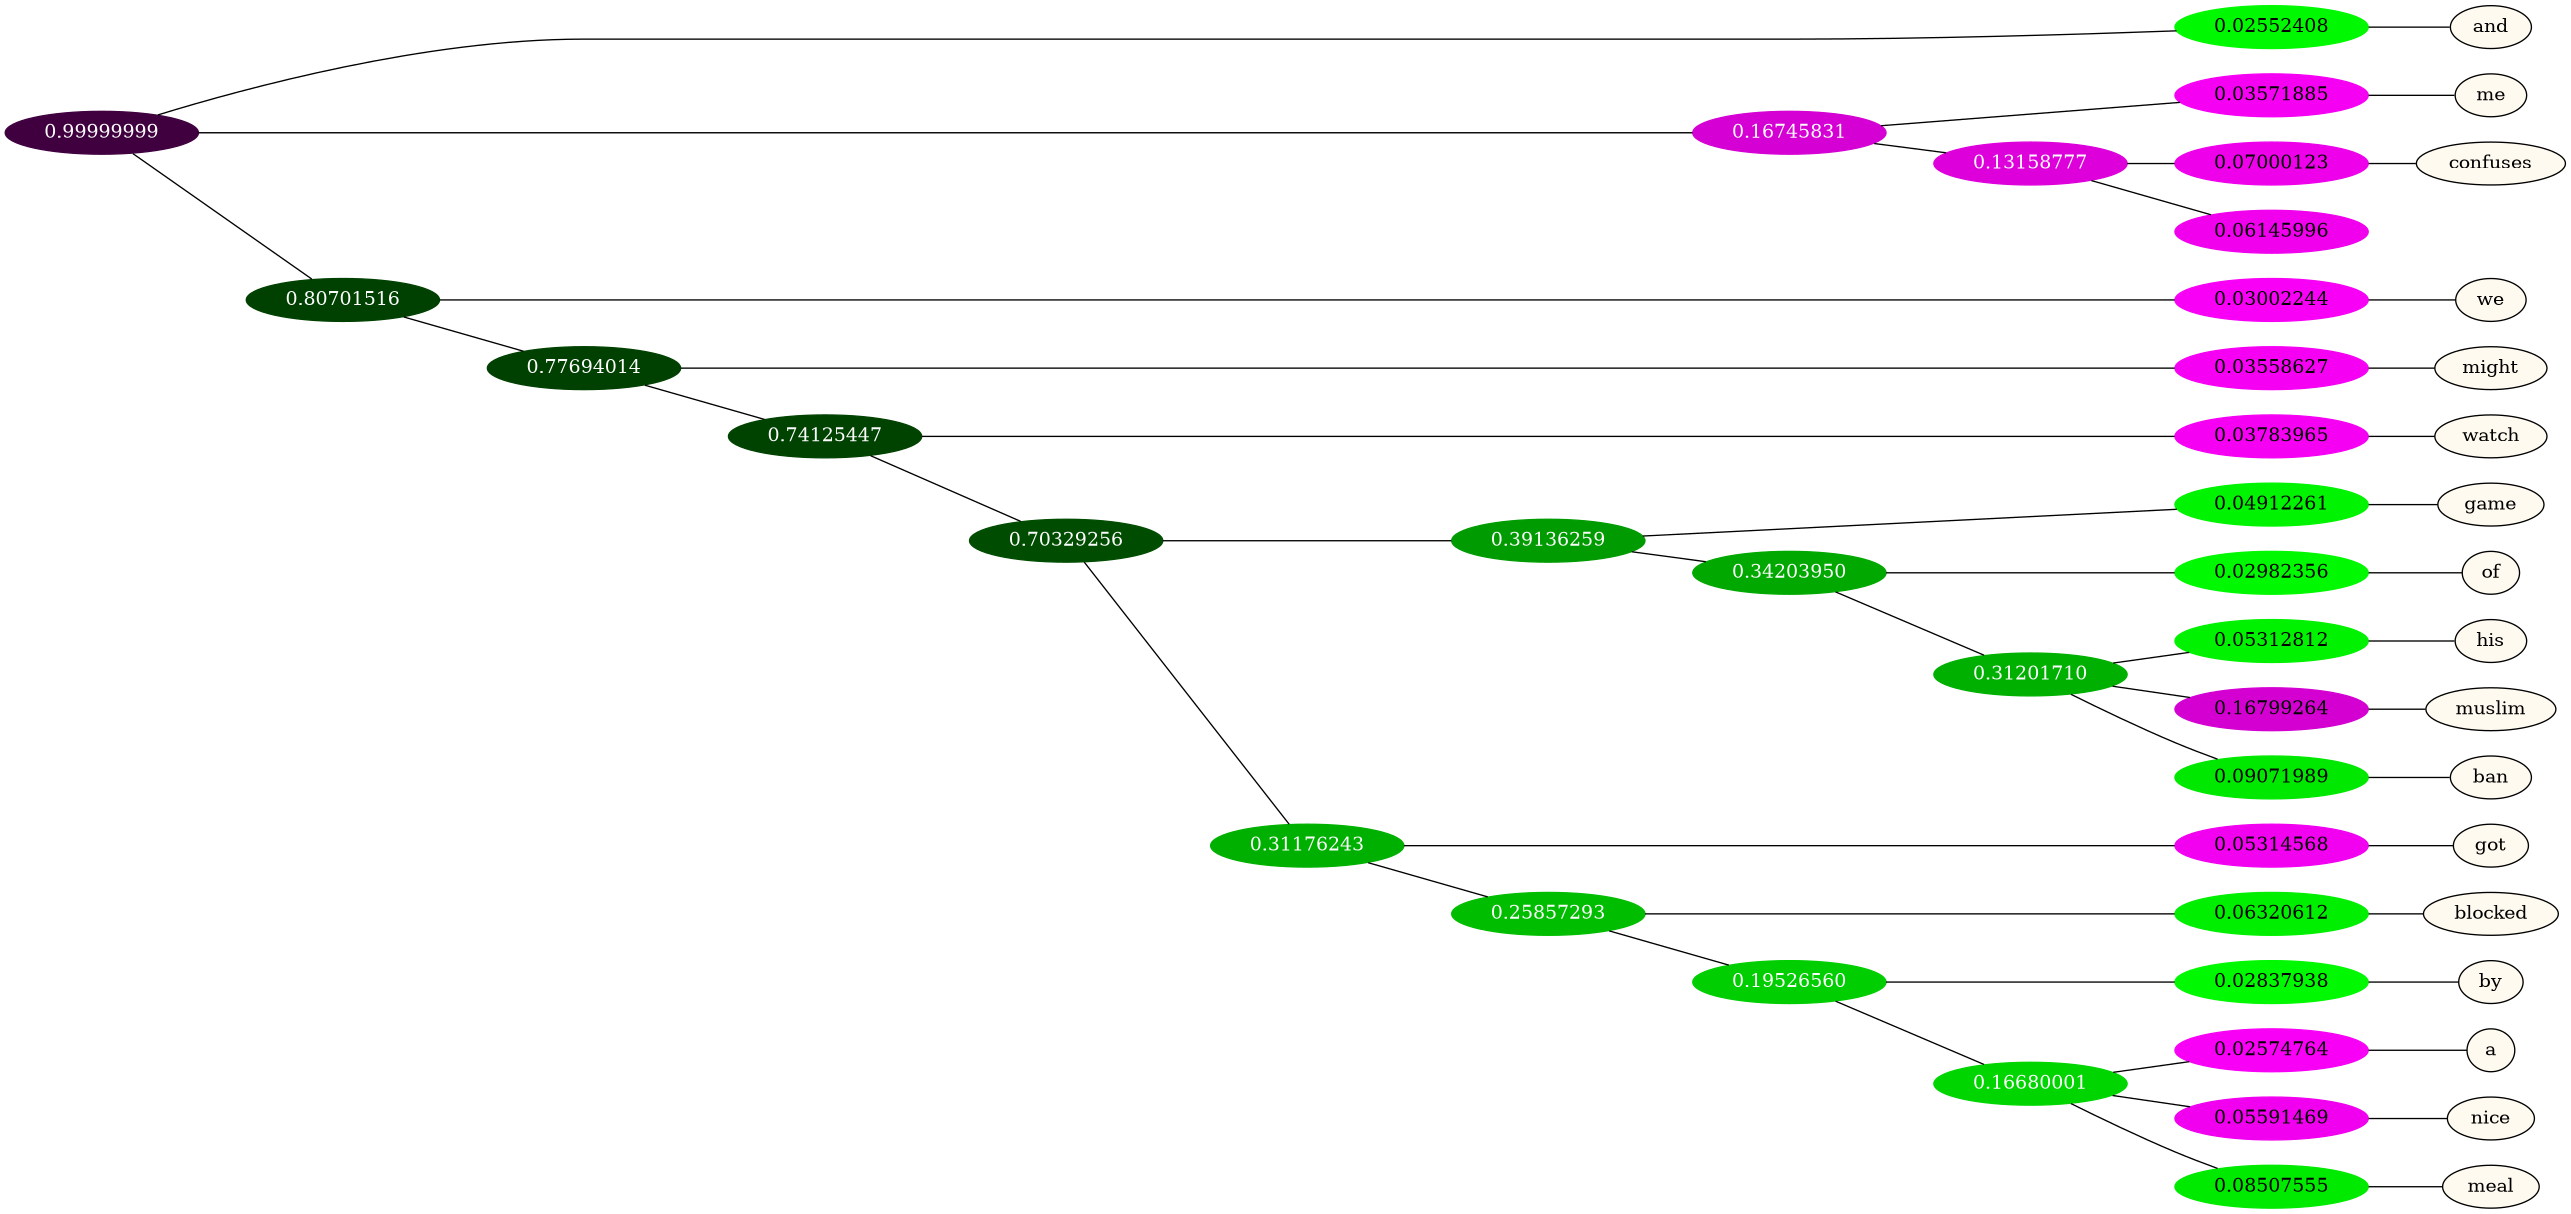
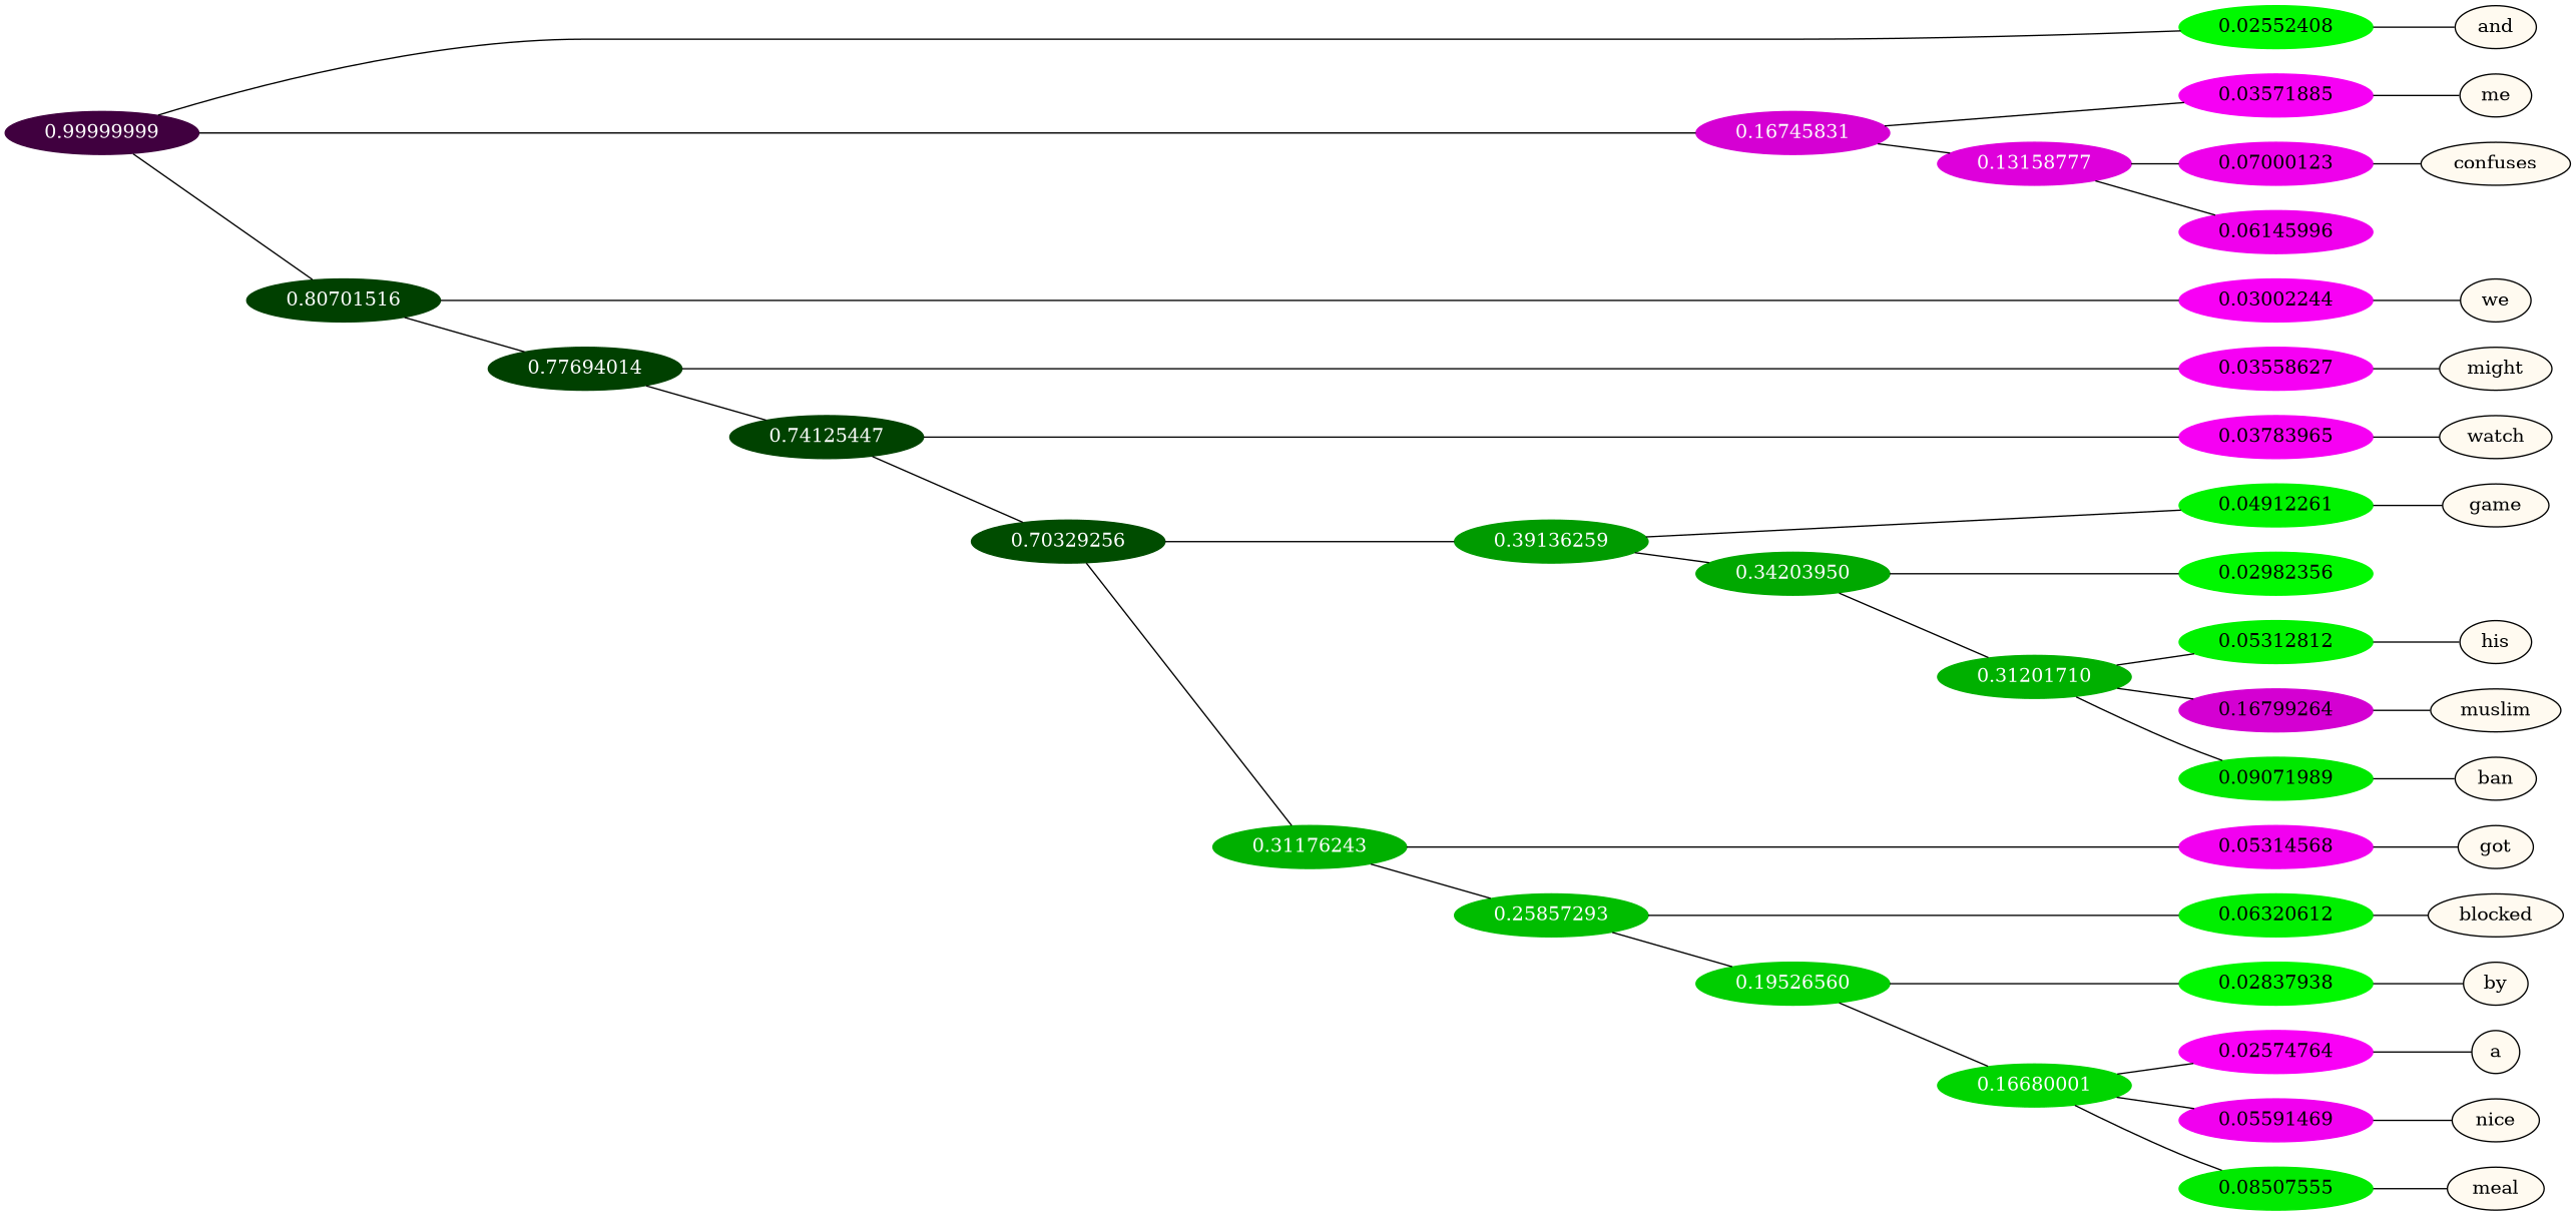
  graph {
    rankdir=LR
    node [color=black format=png nodesep=0.001 ordering=out overlap_scaling=0.01 ranksep=0.001 style=filled fontcolor=black]
    n1 [fillcolor=floralwhite height=0.15 label=me style="filled,solid" width=0.15 fontcolor=""]
    n2 [fillcolor=floralwhite height=0.15 label=confuses style="filled,solid" width=0.15 fontcolor=""]
    n3 [fillcolor=floralwhite height=0.15 label=and style="filled,solid" width=0.15 fontcolor=""]
    n4 [fillcolor=floralwhite height=0.15 label=we style="filled,solid" width=0.15 fontcolor=""]
    n5 [fillcolor=floralwhite height=0.15 label=might style="filled,solid" width=0.15 fontcolor=""]
    n6 [fillcolor=floralwhite height=0.15 label=watch style="filled,solid" width=0.15 fontcolor=""]
    n7 [fillcolor=floralwhite height=0.15 label=game style="filled,solid" width=0.15 fontcolor=""]
-   n8 [fillcolor=floralwhite height=0.15 label=of style="filled,solid" width=0.15 fontcolor=""]
    n9 [fillcolor=floralwhite height=0.15 label=his style="filled,solid" width=0.15 fontcolor=""]
    n10 [fillcolor=floralwhite height=0.15 label=muslim style="filled,solid" width=0.15 fontcolor=""]
    n11 [fillcolor=floralwhite height=0.15 label=ban style="filled,solid" width=0.15 fontcolor=""]
    n12 [fillcolor=floralwhite height=0.15 label=got style="filled,solid" width=0.15 fontcolor=""]
    n13 [fillcolor=floralwhite height=0.15 label=blocked style="filled,solid" width=0.15 fontcolor=""]
    n14 [fillcolor=floralwhite height=0.15 label=by style="filled,solid" width=0.15 fontcolor=""]
    n15 [fillcolor=floralwhite height=0.15 label=a style="filled,solid" width=0.15 fontcolor=""]
    n16 [fillcolor=floralwhite height=0.15 label=nice style="filled,solid" width=0.15 fontcolor=""]
    n17 [fillcolor=floralwhite height=0.15 label=meal style="filled,solid" width=0.15 fontcolor=""]
    n18 [color="0.835 1.000 0.964" height=0.15 label=0.03571885 width=0.15]
    n19 [color="0.835 1.000 0.930" height=0.15 label=0.07000123 width=0.15]
    n20 [color="0.835 1.000 0.939" height=0.15 label=0.06145996 width=0.15]
    n21 [color="0.334 1.000 0.974" height=0.15 label=0.02552408 width=0.15]
    n22 [color="0.835 1.000 0.970" height=0.15 label=0.03002244 width=0.15]
    n23 [color="0.835 1.000 0.964" height=0.15 label=0.03558627 width=0.15]
    n24 [color="0.835 1.000 0.962" height=0.15 label=0.03783965 width=0.15]
    n25 [color="0.334 1.000 0.951" height=0.15 label=0.04912261 width=0.15]
    n26 [color="0.334 1.000 0.970" height=0.15 label=0.02982356 width=0.15]
    n27 [color="0.334 1.000 0.947" height=0.15 label=0.05312812 width=0.15]
    n28 [color="0.835 1.000 0.832" height=0.15 label=0.16799264 width=0.15]
    n29 [color="0.334 1.000 0.909" height=0.15 label=0.09071989 width=0.15]
    n30 [color="0.835 1.000 0.947" height=0.15 label=0.05314568 width=0.15]
    n31 [color="0.334 1.000 0.937" height=0.15 label=0.06320612 width=0.15]
    n32 [color="0.334 1.000 0.972" height=0.15 label=0.02837938 width=0.15]
    n33 [color="0.835 1.000 0.974" height=0.15 label=0.02574764 width=0.15]
    n34 [color="0.835 1.000 0.944" height=0.15 label=0.05591469 width=0.15]
    n35 [color="0.334 1.000 0.915" height=0.15 label=0.08507555 width=0.15]
    n36 [color="0.835 1.000 0.250" fontcolor=grey99 height=0.15 label=0.99999999 width=0.15]
    n37 [color="0.835 1.000 0.833" fontcolor=grey99 height=0.15 label=0.16745831 width=0.15]
    n38 [color="0.334 1.000 0.250" fontcolor=grey99 height=0.15 label=0.80701516 width=0.15]
    n39 [color="0.835 1.000 0.868" fontcolor=grey99 height=0.15 label=0.13158777 width=0.15]
    n40 [color="0.334 1.000 0.250" fontcolor=grey99 height=0.15 label=0.77694014 width=0.15]
    n41 [color="0.334 1.000 0.259" fontcolor=grey99 height=0.15 label=0.74125447 width=0.15]
    n42 [color="0.334 1.000 0.297" fontcolor=grey99 height=0.15 label=0.70329256 width=0.15]
    n43 [color="0.334 1.000 0.609" fontcolor=grey99 height=0.15 label=0.39136259 width=0.15]
    n44 [color="0.334 1.000 0.688" fontcolor=grey99 height=0.15 label=0.31176243 width=0.15]
    n45 [color="0.334 1.000 0.658" fontcolor=grey99 height=0.15 label=0.34203950 width=0.15]
    n46 [color="0.334 1.000 0.741" fontcolor=grey99 height=0.15 label=0.25857293 width=0.15]
    n47 [color="0.334 1.000 0.688" fontcolor=grey99 height=0.15 label=0.31201710 width=0.15]
    n48 [color="0.334 1.000 0.805" fontcolor=grey99 height=0.15 label=0.19526560 width=0.15]
    n49 [color="0.334 1.000 0.833" fontcolor=grey99 height=0.15 label=0.16680001 width=0.15]
    subgraph sub_1 {
      rank=same
      n1
      n2
      n3
      n4
      n5
      n6
      n7
-     n8
      n9
      n10
      n11
      n12
      n13
      n14
      n15
      n16
      n17
    }
    subgraph sub_2 {
      rank=same
      n18
      n19
      n20
      n21
      n22
      n23
      n24
      n25
      n26
      n27
      n28
      n29
      n30
      n31
      n32
      n33
      n34
      n35
    }
    n18 -- n1
    n19 -- n2
    n21 -- n3
    n22 -- n4
    n23 -- n5
    n24 -- n6
    n25 -- n7
-   n26 -- n8
    n27 -- n9
    n28 -- n10
    n29 -- n11
    n30 -- n12
    n31 -- n13
    n32 -- n14
    n33 -- n15
    n34 -- n16
    n35 -- n17
    n36 -- n21
    n36 -- n37
    n36 -- n38
    n37 -- n18
    n37 -- n39
    n38 -- n22
    n38 -- n40
    n39 -- n19
    n39 -- n20
    n40 -- n23
    n40 -- n41
    n41 -- n24
    n41 -- n42
    n42 -- n43
    n42 -- n44
    n43 -- n25
    n43 -- n45
    n44 -- n30
    n44 -- n46
    n45 -- n26
    n45 -- n47
    n46 -- n31
    n46 -- n48
    n47 -- n27
    n47 -- n28
    n47 -- n29
    n48 -- n32
    n48 -- n49
    n49 -- n33
    n49 -- n34
    n49 -- n35
  }
